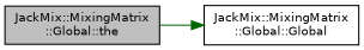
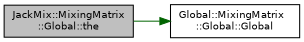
  digraph {
    rankdir=LR
    node [color=black fontname=Helvetica fontsize=10 shape=record style=filled]
    n1 [fillcolor=grey75 fontcolor=black height=0.2 label="JackMix::MixingMatrix\l::Global::the" width=0.4]
-   n2 [fillcolor=white height=0.2 label="JackMix::MixingMatrix\l::Global::Global" width=0.4]
+   n2 [fillcolor=white height=0.2 label="Global::MixingMatrix\l::Global::Global" width=0.4]
    n1 -> n2 [color=darkgreen fontname=Helvetica fontsize=10 labelfontname=Helvetica labelfontsize=10 style=solid]
  }
